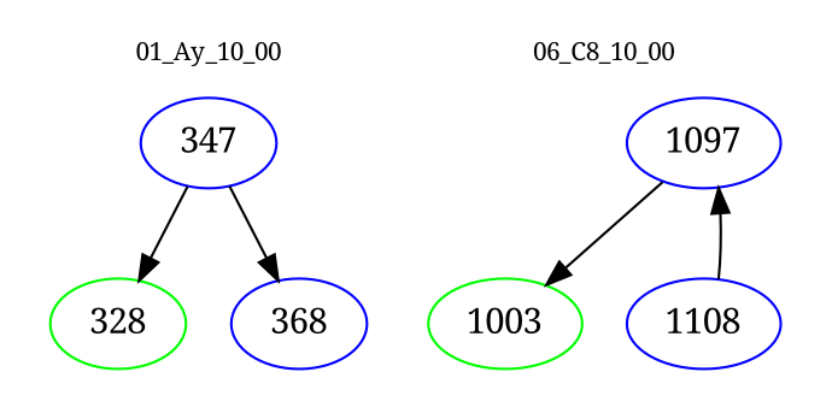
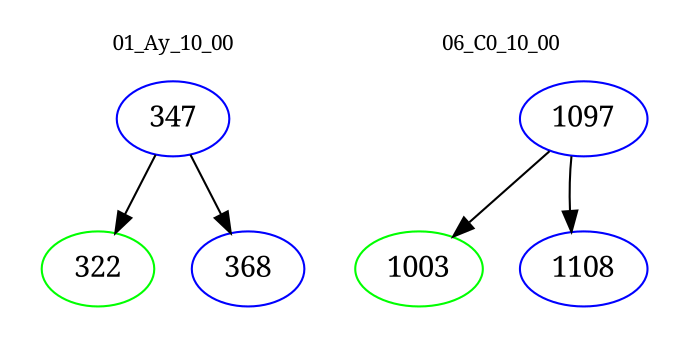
  digraph {
    fontname="Noto Serif"
    node [color=blue fontname="Noto Serif"]
    edge [color=black fontname="Noto Serif"]
    n1 [label=347]
-   n2 [color=green label=328]
+   n2 [color=green label=322]
    n3 [label=368]
    n4 [label=1097]
    n5 [color=green label=1003]
    n6 [label=1108]
    subgraph cluster_1 {
      color=white
      fontsize=10
      label="01_Ay_10_00"
      n1
      n2
      n3
    }
    subgraph cluster_2 {
      color=white
      fontsize=10
-     label="06_C8_10_00"
+     label="06_C0_10_00"
      n4
      n5
      n6
    }
    n1 -> n2
    n1 -> n3
    n4 -> n5
-   n6 -> n4
+   n4 -> n6
  }
